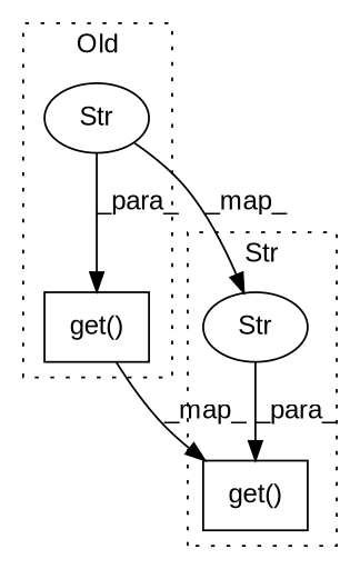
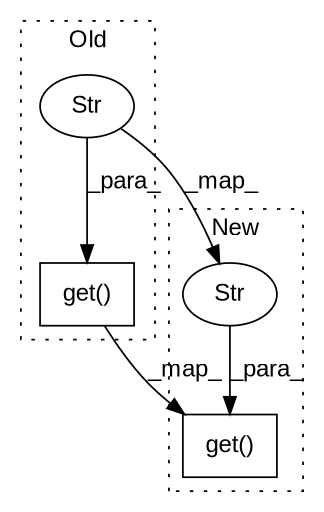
  digraph {
    fontname="Liberation Sans"
    node [a=75 l="11,1" shape=box fontname="Liberation Sans"]
    edge [fontname="Liberation Sans"]
    n1 [label="get()" s="794,820"]
    n2 [a=66 l=12 label=Str s=805 shape=ellipse]
    n3 [label="get()" s="1201,1227"]
    n4 [a=66 l=11 label=Str s=1212 shape=ellipse]
    subgraph cluster_1 {
      label=Old
      style=dotted
      n1
      n2
    }
    subgraph cluster_2 {
-     label=Str
+     label=New
      style=dotted
      n3
      n4
    }
    n1 -> n3 [label=_map_]
    n2 -> n1 [label=_para_]
    n2 -> n4 [label=_map_]
    n4 -> n3 [label=_para_]
  }
